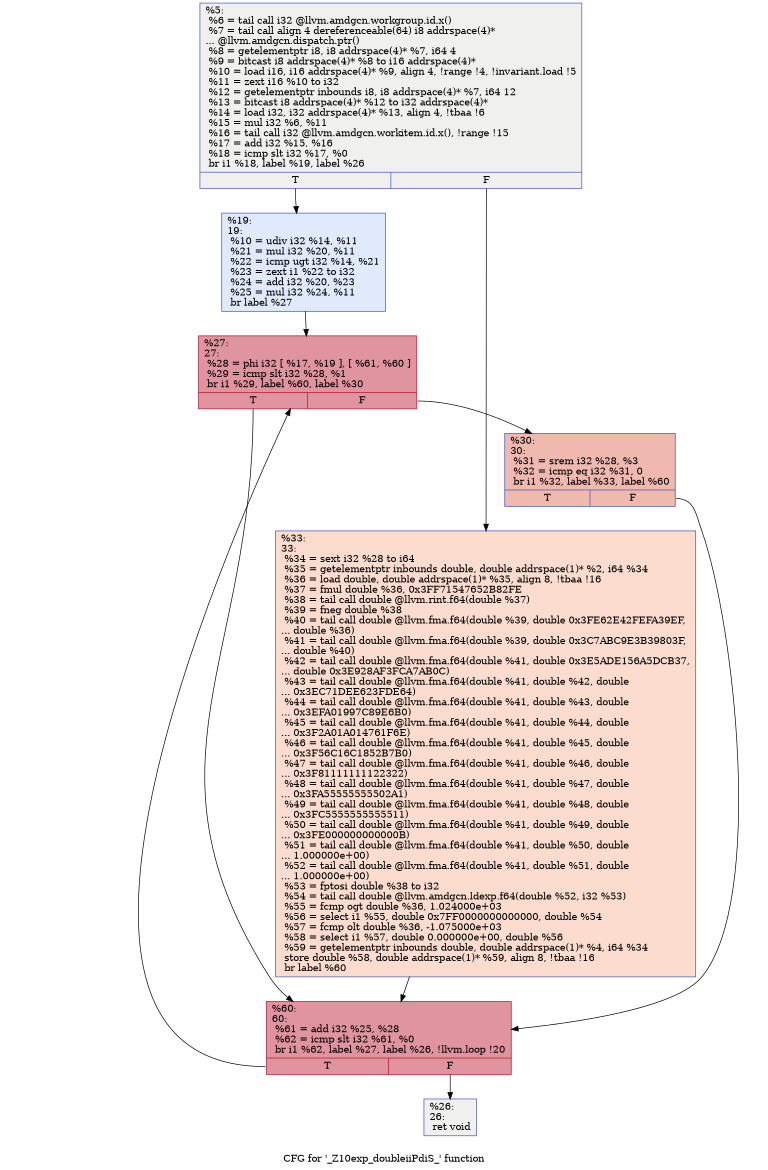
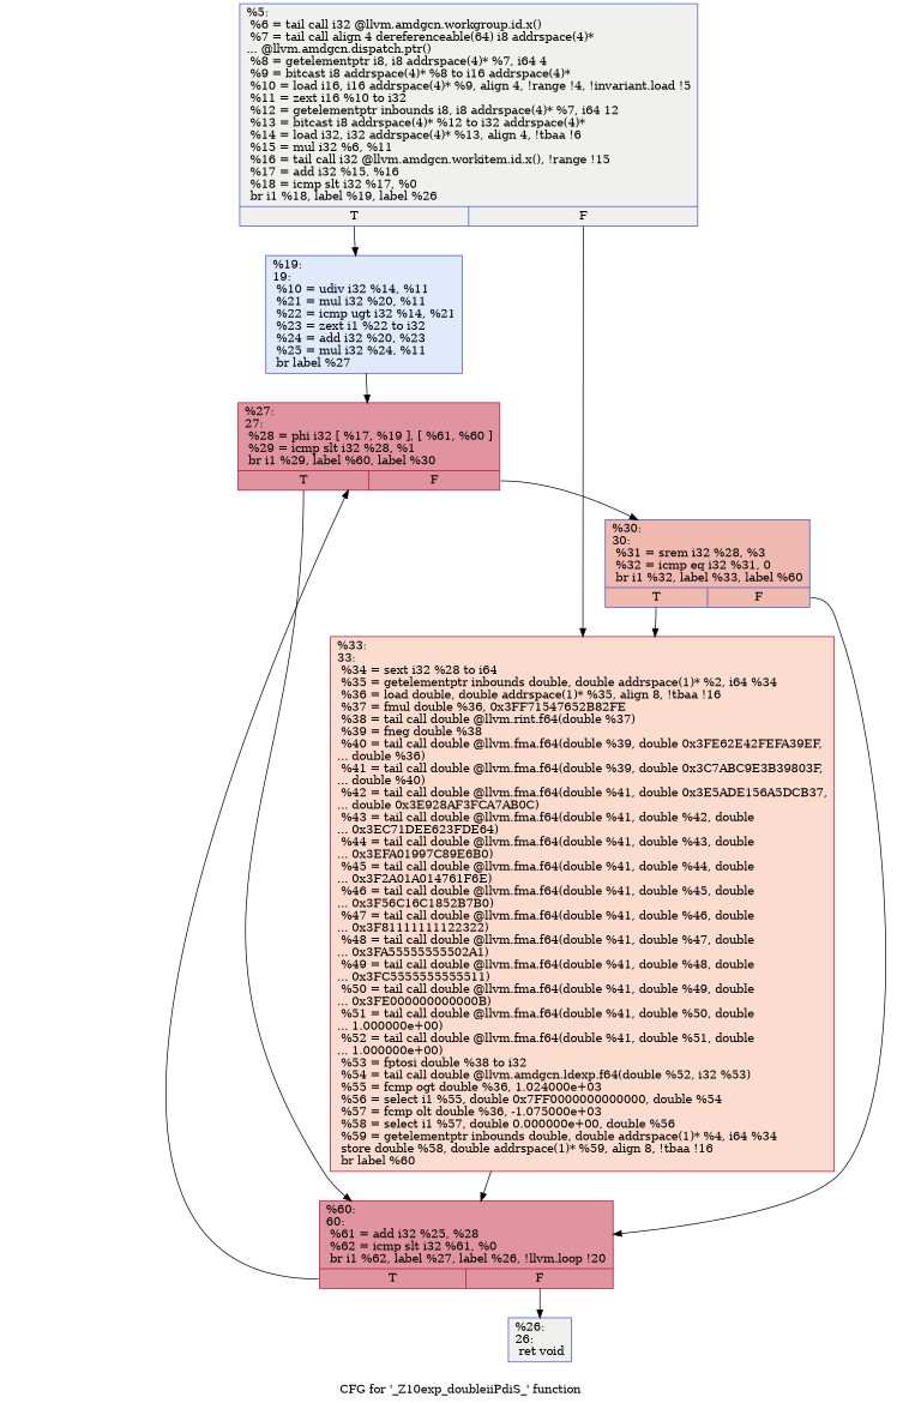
  digraph {
    label="CFG for '_Z10exp_doubleiiPdiS_' function"
    node [color="#3d50c3ff" fillcolor="#dedcdb70" shape=record style=filled]
    edge [tailport=s0]
    n1 [label="{%5:\l  %6 = tail call i32 @llvm.amdgcn.workgroup.id.x()\l  %7 = tail call align 4 dereferenceable(64) i8 addrspace(4)*\l... @llvm.amdgcn.dispatch.ptr()\l  %8 = getelementptr i8, i8 addrspace(4)* %7, i64 4\l  %9 = bitcast i8 addrspace(4)* %8 to i16 addrspace(4)*\l  %10 = load i16, i16 addrspace(4)* %9, align 4, !range !4, !invariant.load !5\l  %11 = zext i16 %10 to i32\l  %12 = getelementptr inbounds i8, i8 addrspace(4)* %7, i64 12\l  %13 = bitcast i8 addrspace(4)* %12 to i32 addrspace(4)*\l  %14 = load i32, i32 addrspace(4)* %13, align 4, !tbaa !6\l  %15 = mul i32 %6, %11\l  %16 = tail call i32 @llvm.amdgcn.workitem.id.x(), !range !15\l  %17 = add i32 %15, %16\l  %18 = icmp slt i32 %17, %0\l  br i1 %18, label %19, label %26\l|{<s0>T|<s1>F}}"]
    n2 [fillcolor="#b9d0f970" label="{%19:\l19:                                               \l  %10 = udiv i32 %14, %11\l  %21 = mul i32 %20, %11\l  %22 = icmp ugt i32 %14, %21\l  %23 = zext i1 %22 to i32\l  %24 = add i32 %20, %23\l  %25 = mul i32 %24, %11\l  br label %27\l}"]
-   n3 [fillcolor="#f7af9170" label="{%33:\l33:                                               \l  %34 = sext i32 %28 to i64\l  %35 = getelementptr inbounds double, double addrspace(1)* %2, i64 %34\l  %36 = load double, double addrspace(1)* %35, align 8, !tbaa !16\l  %37 = fmul double %36, 0x3FF71547652B82FE\l  %38 = tail call double @llvm.rint.f64(double %37)\l  %39 = fneg double %38\l  %40 = tail call double @llvm.fma.f64(double %39, double 0x3FE62E42FEFA39EF,\l... double %36)\l  %41 = tail call double @llvm.fma.f64(double %39, double 0x3C7ABC9E3B39803F,\l... double %40)\l  %42 = tail call double @llvm.fma.f64(double %41, double 0x3E5ADE156A5DCB37,\l... double 0x3E928AF3FCA7AB0C)\l  %43 = tail call double @llvm.fma.f64(double %41, double %42, double\l... 0x3EC71DEE623FDE64)\l  %44 = tail call double @llvm.fma.f64(double %41, double %43, double\l... 0x3EFA01997C89E6B0)\l  %45 = tail call double @llvm.fma.f64(double %41, double %44, double\l... 0x3F2A01A014761F6E)\l  %46 = tail call double @llvm.fma.f64(double %41, double %45, double\l... 0x3F56C16C1852B7B0)\l  %47 = tail call double @llvm.fma.f64(double %41, double %46, double\l... 0x3F81111111122322)\l  %48 = tail call double @llvm.fma.f64(double %41, double %47, double\l... 0x3FA55555555502A1)\l  %49 = tail call double @llvm.fma.f64(double %41, double %48, double\l... 0x3FC5555555555511)\l  %50 = tail call double @llvm.fma.f64(double %41, double %49, double\l... 0x3FE000000000000B)\l  %51 = tail call double @llvm.fma.f64(double %41, double %50, double\l... 1.000000e+00)\l  %52 = tail call double @llvm.fma.f64(double %41, double %51, double\l... 1.000000e+00)\l  %53 = fptosi double %38 to i32\l  %54 = tail call double @llvm.amdgcn.ldexp.f64(double %52, i32 %53)\l  %55 = fcmp ogt double %36, 1.024000e+03\l  %56 = select i1 %55, double 0x7FF0000000000000, double %54\l  %57 = fcmp olt double %36, -1.075000e+03\l  %58 = select i1 %57, double 0.000000e+00, double %56\l  %59 = getelementptr inbounds double, double addrspace(1)* %4, i64 %34\l  store double %58, double addrspace(1)* %59, align 8, !tbaa !16\l  br label %60\l}"]
+   n3 [color="#b70d28ff" fillcolor="#f7af9170" label="{%33:\l33:                                               \l  %34 = sext i32 %28 to i64\l  %35 = getelementptr inbounds double, double addrspace(1)* %2, i64 %34\l  %36 = load double, double addrspace(1)* %35, align 8, !tbaa !16\l  %37 = fmul double %36, 0x3FF71547652B82FE\l  %38 = tail call double @llvm.rint.f64(double %37)\l  %39 = fneg double %38\l  %40 = tail call double @llvm.fma.f64(double %39, double 0x3FE62E42FEFA39EF,\l... double %36)\l  %41 = tail call double @llvm.fma.f64(double %39, double 0x3C7ABC9E3B39803F,\l... double %40)\l  %42 = tail call double @llvm.fma.f64(double %41, double 0x3E5ADE156A5DCB37,\l... double 0x3E928AF3FCA7AB0C)\l  %43 = tail call double @llvm.fma.f64(double %41, double %42, double\l... 0x3EC71DEE623FDE64)\l  %44 = tail call double @llvm.fma.f64(double %41, double %43, double\l... 0x3EFA01997C89E6B0)\l  %45 = tail call double @llvm.fma.f64(double %41, double %44, double\l... 0x3F2A01A014761F6E)\l  %46 = tail call double @llvm.fma.f64(double %41, double %45, double\l... 0x3F56C16C1852B7B0)\l  %47 = tail call double @llvm.fma.f64(double %41, double %46, double\l... 0x3F81111111122322)\l  %48 = tail call double @llvm.fma.f64(double %41, double %47, double\l... 0x3FA55555555502A1)\l  %49 = tail call double @llvm.fma.f64(double %41, double %48, double\l... 0x3FC5555555555511)\l  %50 = tail call double @llvm.fma.f64(double %41, double %49, double\l... 0x3FE000000000000B)\l  %51 = tail call double @llvm.fma.f64(double %41, double %50, double\l... 1.000000e+00)\l  %52 = tail call double @llvm.fma.f64(double %41, double %51, double\l... 1.000000e+00)\l  %53 = fptosi double %38 to i32\l  %54 = tail call double @llvm.amdgcn.ldexp.f64(double %52, i32 %53)\l  %55 = fcmp ogt double %36, 1.024000e+03\l  %56 = select i1 %55, double 0x7FF0000000000000, double %54\l  %57 = fcmp olt double %36, -1.075000e+03\l  %58 = select i1 %57, double 0.000000e+00, double %56\l  %59 = getelementptr inbounds double, double addrspace(1)* %4, i64 %34\l  store double %58, double addrspace(1)* %59, align 8, !tbaa !16\l  br label %60\l}"]
    n4 [color="#b70d28ff" fillcolor="#b70d2870" label="{%27:\l27:                                               \l  %28 = phi i32 [ %17, %19 ], [ %61, %60 ]\l  %29 = icmp slt i32 %28, %1\l  br i1 %29, label %60, label %30\l|{<s0>T|<s1>F}}"]
    n5 [label="{%26:\l26:                                               \l  ret void\l}"]
    n6 [color="#b70d28ff" fillcolor="#b70d2870" label="{%60:\l60:                                               \l  %61 = add i32 %25, %28\l  %62 = icmp slt i32 %61, %0\l  br i1 %62, label %27, label %26, !llvm.loop !20\l|{<s0>T|<s1>F}}"]
    n7 [fillcolor="#de614d70" label="{%30:\l30:                                               \l  %31 = srem i32 %28, %3\l  %32 = icmp eq i32 %31, 0\l  br i1 %32, label %33, label %60\l|{<s0>T|<s1>F}}"]
    n1 -> n2
    n1 -> n3 [tailport=s1]
    n2 -> n4
    n3 -> n6
    n4 -> n6
    n4 -> n7 [tailport=s1]
    n6 -> n4
    n6 -> n5 [tailport=s1]
+   n7 -> n3
    n7 -> n6 [tailport=s1]
  }
